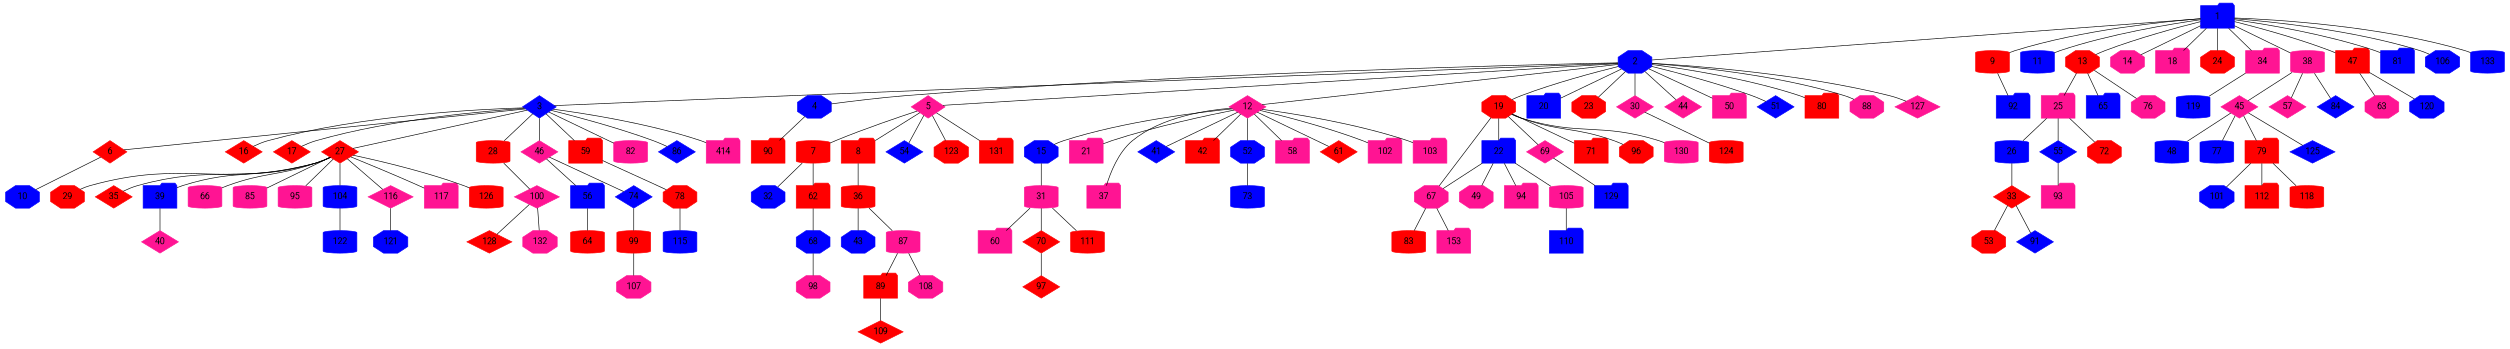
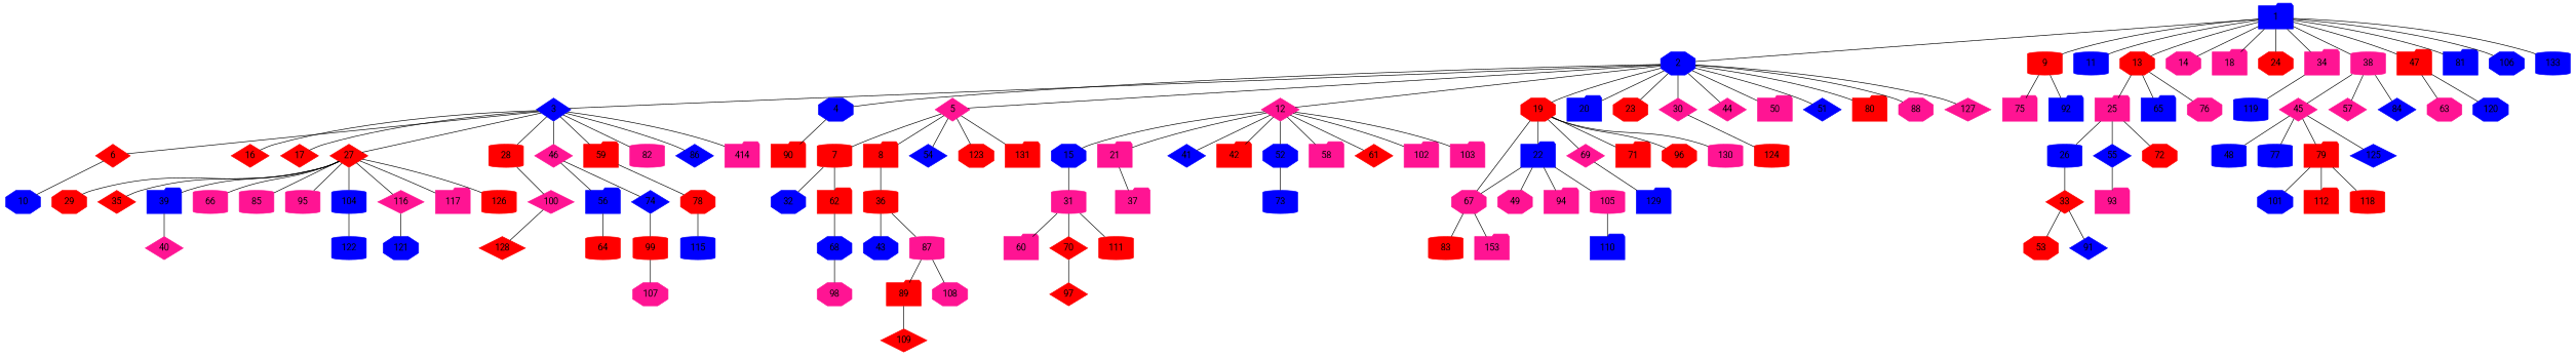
  graph {
    fontname=Roboto
    node [color=deeppink fontname=Roboto shape=folder style=filled]
    edge [fontname=Roboto]
    1 [color=blue]
    2 [color=blue shape=octagon]
    9 [color=red shape=cylinder]
    11 [color=blue shape=cylinder]
    13 [color=red shape=octagon]
    14 [shape=octagon]
    18
    24 [color=red shape=octagon]
    34
    38 [shape=cylinder]
    47 [color=red]
    81 [color=blue]
    106 [color=blue shape=octagon]
    133 [color=blue shape=cylinder]
    3 [color=blue shape=diamond]
    4 [color=blue shape=octagon]
    5 [shape=diamond]
    12 [shape=diamond]
    19 [color=red shape=octagon]
    20 [color=blue]
    23 [color=red shape=octagon]
    30 [shape=diamond]
    44 [shape=diamond]
    50
    51 [color=blue shape=diamond]
    80 [color=red]
    88 [shape=octagon]
    127 [shape=diamond]
+   75
    92 [color=blue]
    25
    65 [color=blue]
    76 [shape=octagon]
    119 [color=blue shape=cylinder]
    45 [shape=diamond]
    57 [shape=diamond]
    84 [color=blue shape=diamond]
    63 [shape=octagon]
    120 [color=blue shape=octagon]
    6 [color=red shape=diamond]
    16 [color=red shape=diamond]
    17 [color=red shape=diamond]
    27 [color=red shape=diamond]
    28 [color=red shape=cylinder]
    46 [shape=diamond]
    59 [color=red]
    82 [shape=cylinder]
    86 [color=blue shape=diamond]
    n49 [label=414]
    90 [color=red]
    7 [color=red shape=cylinder]
    8 [color=red]
    54 [color=blue shape=diamond]
    123 [color=red shape=octagon]
    131 [color=red]
    15 [color=blue shape=octagon]
    21
    37
    41 [color=blue shape=diamond]
    42 [color=red]
    52 [color=blue shape=octagon]
    58
    61 [color=red shape=diamond]
    102
    103
    22 [color=blue]
    67 [shape=octagon]
    69 [shape=diamond]
    71 [color=red]
    96 [color=red shape=octagon]
    130 [shape=cylinder]
    124 [color=red shape=cylinder]
    10 [color=blue shape=octagon]
    29 [color=red shape=octagon]
    35 [color=red shape=diamond]
    39 [color=blue]
    66 [shape=cylinder]
    85 [shape=cylinder]
    95 [shape=cylinder]
    104 [color=blue shape=cylinder]
    116 [shape=diamond]
    117
    126 [color=red shape=cylinder]
    100 [shape=diamond]
    56 [color=blue]
    74 [color=blue shape=diamond]
    78 [color=red shape=octagon]
    32 [color=blue shape=octagon]
    62 [color=red]
    36 [color=red shape=cylinder]
    68 [color=blue shape=octagon]
    43 [color=blue shape=octagon]
    87 [shape=cylinder]
    31 [shape=cylinder]
    73 [color=blue shape=cylinder]
    26 [color=blue shape=cylinder]
    55 [color=blue shape=diamond]
    72 [color=red shape=octagon]
    60
    70 [color=red shape=diamond]
    111 [color=red shape=cylinder]
    49 [shape=octagon]
    94
    105 [shape=cylinder]
    83 [color=red shape=cylinder]
    n106 [label=153]
    129 [color=blue]
    110 [color=blue]
    33 [color=red shape=diamond]
    93
    53 [color=red shape=octagon]
    91 [color=blue shape=diamond]
    40 [shape=diamond]
    122 [color=blue shape=cylinder]
    121 [color=blue shape=octagon]
    128 [color=red shape=diamond]
-   132 [shape=octagon]
    97 [color=red shape=diamond]
    89 [color=red]
    108 [shape=octagon]
    48 [color=blue shape=cylinder]
    77 [color=blue shape=cylinder]
    79 [color=red]
    125 [color=blue shape=diamond]
    101 [color=blue shape=octagon]
    112 [color=red]
    118 [color=red shape=cylinder]
    64 [color=red shape=cylinder]
    99 [color=red shape=cylinder]
    115 [color=blue shape=cylinder]
    98 [shape=octagon]
    107 [shape=octagon]
    109 [color=red shape=diamond]
    1 -- 2
    1 -- 9
    1 -- 11
    1 -- 13
    1 -- 14
    1 -- 18
    1 -- 24
    1 -- 34
    1 -- 38
    1 -- 47
    1 -- 81
    1 -- 106
    1 -- 133
    2 -- 3
    2 -- 4
    2 -- 5
    2 -- 12
    2 -- 19
    2 -- 20
    2 -- 23
    2 -- 30
    2 -- 44
    2 -- 50
    2 -- 51
    2 -- 80
    2 -- 88
    2 -- 127
+   9 -- 75
    9 -- 92
    13 -- 25
    13 -- 65
    13 -- 76
    34 -- 119
    38 -- 45
    38 -- 57
    38 -- 84
    47 -- 63
    47 -- 120
    3 -- 6
    3 -- 16
    3 -- 17
    3 -- 27
    3 -- 28
    3 -- 46
    3 -- 59
    3 -- 82
    3 -- 86
    3 -- n49
    4 -- 90
    5 -- 7
    5 -- 8
    5 -- 54
    5 -- 123
    5 -- 131
    12 -- 15
    12 -- 21
-   12 -- 37
+   21 -- 37
    12 -- 41
    12 -- 42
    12 -- 52
    12 -- 58
    12 -- 61
    12 -- 102
    12 -- 103
    19 -- 22
    19 -- 67
    19 -- 69
    19 -- 71
    19 -- 96
    19 -- 130
    30 -- 124
    25 -- 26
    25 -- 55
    25 -- 72
    45 -- 48
    45 -- 77
    45 -- 79
    45 -- 125
    6 -- 10
    27 -- 29
    27 -- 35
    27 -- 39
    27 -- 66
    27 -- 85
    27 -- 95
    27 -- 104
    27 -- 116
    27 -- 117
    27 -- 126
    28 -- 100
    46 -- 56
    46 -- 74
    59 -- 78
    7 -- 32
    7 -- 62
    8 -- 36
    15 -- 31
    52 -- 73
    22 -- 67
    22 -- 49
    22 -- 94
    22 -- 105
    67 -- 83
    67 -- n106
    69 -- 129
    39 -- 40
    104 -- 122
    116 -- 121
    100 -- 128
-   100 -- 132
    56 -- 64
    74 -- 99
    78 -- 115
    62 -- 68
    36 -- 43
    36 -- 87
    68 -- 98
    87 -- 89
    87 -- 108
    31 -- 60
    31 -- 70
    31 -- 111
    26 -- 33
    55 -- 93
    70 -- 97
    105 -- 110
    33 -- 53
    33 -- 91
    89 -- 109
    79 -- 101
    79 -- 112
    79 -- 118
    99 -- 107
  }
